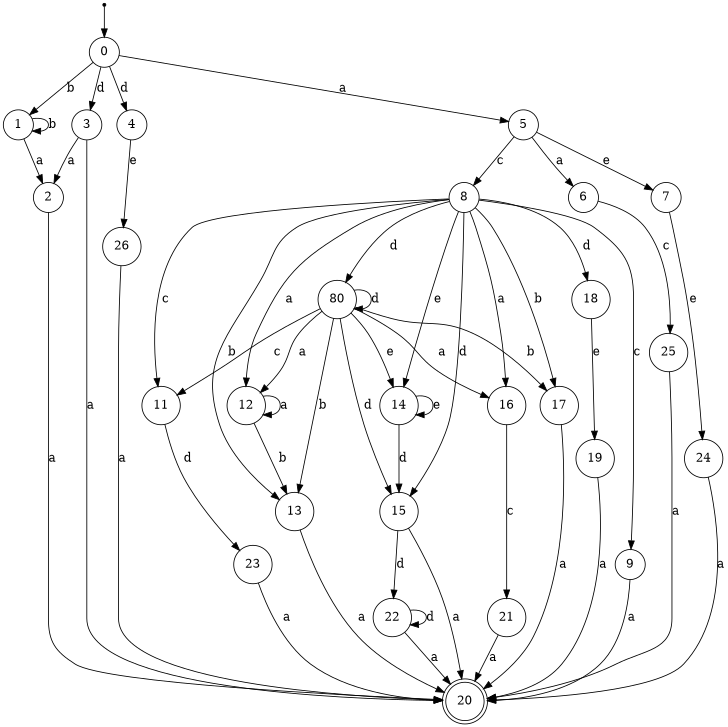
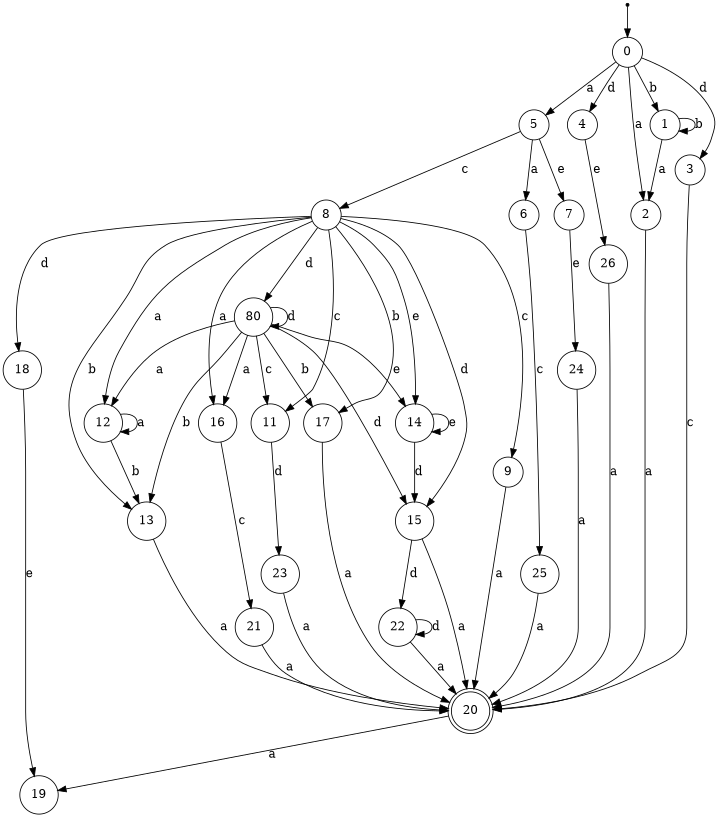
  digraph {
    rankdir=TB
    node [shape=circle]
    dummy0 [shape=point]
    0
    1
    2
    3
    4
    5
    20 [shape=doublecircle]
    26
    6
    7
    8
    25
    24
    9
    n16 [label=80]
    11
    12
    13
    14
    15
    16
    17
    18
    23
    22
    21
    19
    dummy0 -> 0
    0 -> 1 [label=b]
-   3 -> 2 [label=a]
+   0 -> 2 [label=a]
    0 -> 3 [label=d]
    0 -> 4 [label=d]
    0 -> 5 [label=a]
    1 -> 1 [label=b]
    1 -> 2 [label=a]
    2 -> 20 [label=a]
-   3 -> 20 [label=a]
+   3 -> 20 [label=c]
    4 -> 26 [label=e]
    5 -> 6 [label=a]
    5 -> 7 [label=e]
    5 -> 8 [label=c]
    26 -> 20 [label=a]
    6 -> 25 [label=c]
    7 -> 24 [label=e]
    8 -> 9 [label=c]
    8 -> n16 [label=d]
    8 -> 11 [label=c]
    8 -> 12 [label=a]
    8 -> 13 [label=b]
    8 -> 14 [label=e]
    8 -> 15 [label=d]
    8 -> 16 [label=a]
    8 -> 17 [label=b]
    8 -> 18 [label=d]
    25 -> 20 [label=a]
    24 -> 20 [label=a]
    9 -> 20 [label=a]
    n16 -> n16 [label=d]
    n16 -> 11 [label=c]
    n16 -> 12 [label=a]
    n16 -> 13 [label=b]
    n16 -> 14 [label=e]
    n16 -> 15 [label=d]
    n16 -> 16 [label=a]
    n16 -> 17 [label=b]
    11 -> 23 [label=d]
    12 -> 12 [label=a]
    12 -> 13 [label=b]
    13 -> 20 [label=a]
    14 -> 14 [label=e]
    14 -> 15 [label=d]
    15 -> 20 [label=a]
    15 -> 22 [label=d]
    16 -> 21 [label=c]
    17 -> 20 [label=a]
    18 -> 19 [label=e]
    23 -> 20 [label=a]
    22 -> 20 [label=a]
    22 -> 22 [label=d]
    21 -> 20 [label=a]
-   19 -> 20 [label=a]
+   20 -> 19 [label=a]
  }
